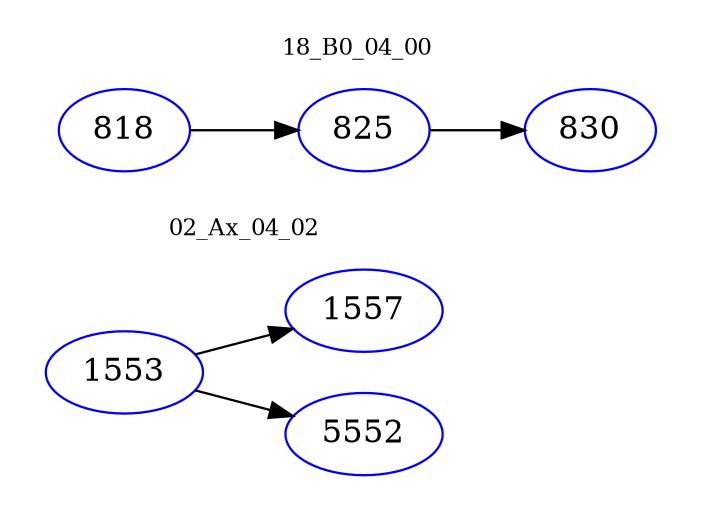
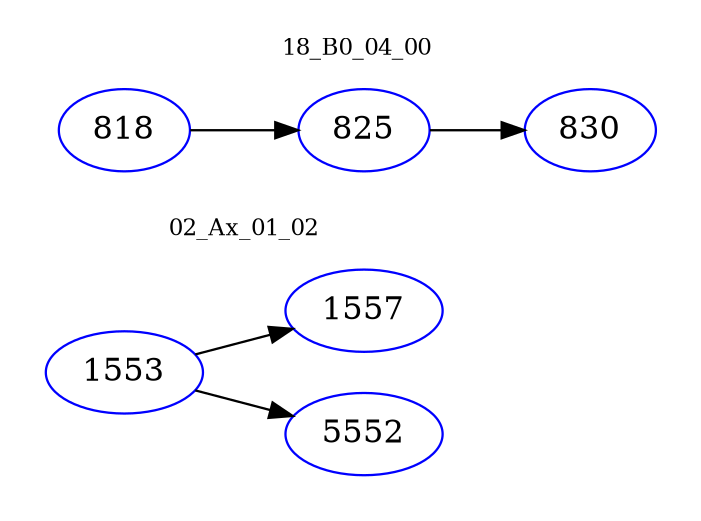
  digraph {
    rankdir=LR
    node [color=blue]
    edge [color=black]
    n1 [label=1553]
    n2 [label=5552]
    n3 [label=1557]
    n4 [label=825]
    n5 [label=818]
    n6 [label=830]
    subgraph cluster_1 {
      color=white
      fontsize=10
-     label="02_Ax_04_02"
+     label="02_Ax_01_02"
      n1
      n2
      n3
    }
    subgraph cluster_2 {
      color=white
      fontsize=10
      label="18_B0_04_00"
      n4
      n5
      n6
    }
    n1 -> n2
    n1 -> n3
    n4 -> n6
    n5 -> n4
  }
